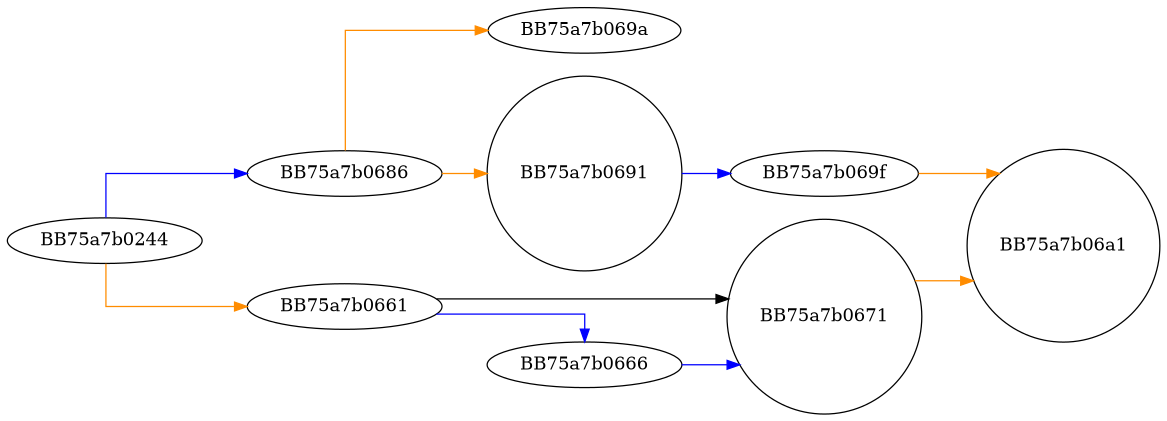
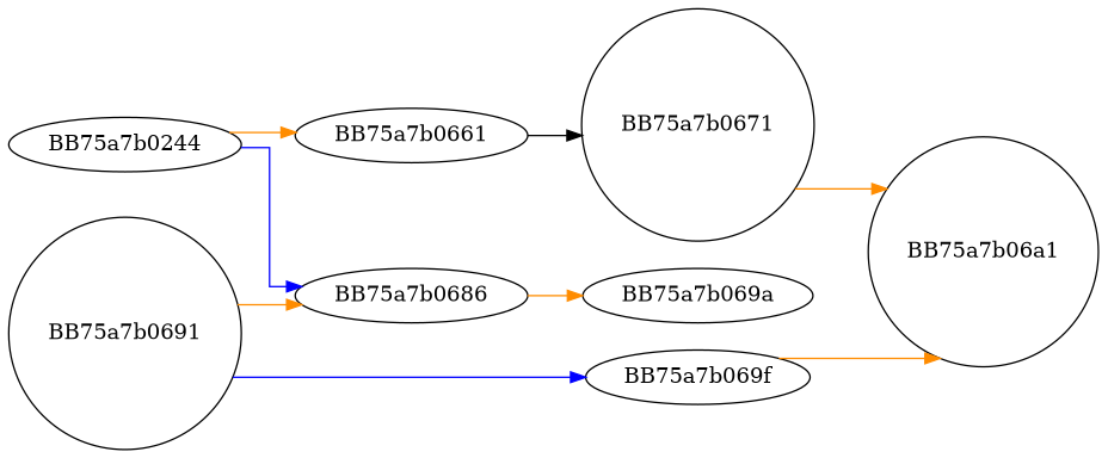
  digraph {
    rankdir=LR
    splines=ortho
    node [shape=ellipse]
    edge [color=darkorange]
    n1 [label=BB75a7b0244]
    BB75a7b0686
    BB75a7b0661
    BB75a7b069a
    BB75a7b0691 [shape=circle]
    BB75a7b0671 [shape=circle]
-   BB75a7b0666
    BB75a7b069f
    BB75a7b06a1 [shape=circle]
    n1 -> BB75a7b0686 [color=blue]
    n1 -> BB75a7b0661
    BB75a7b0686 -> BB75a7b069a
-   BB75a7b0686 -> BB75a7b0691
+   BB75a7b0691 -> BB75a7b0686
    BB75a7b0661 -> BB75a7b0671 [color=black]
-   BB75a7b0661 -> BB75a7b0666 [color=blue]
    BB75a7b0691 -> BB75a7b069f [color=blue]
    BB75a7b0671 -> BB75a7b06a1
-   BB75a7b0666 -> BB75a7b0671 [color=blue]
    BB75a7b069f -> BB75a7b06a1
  }
